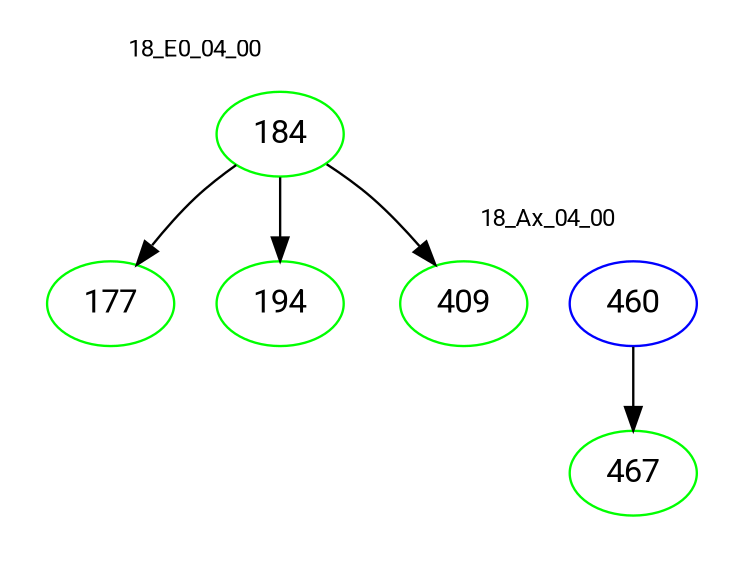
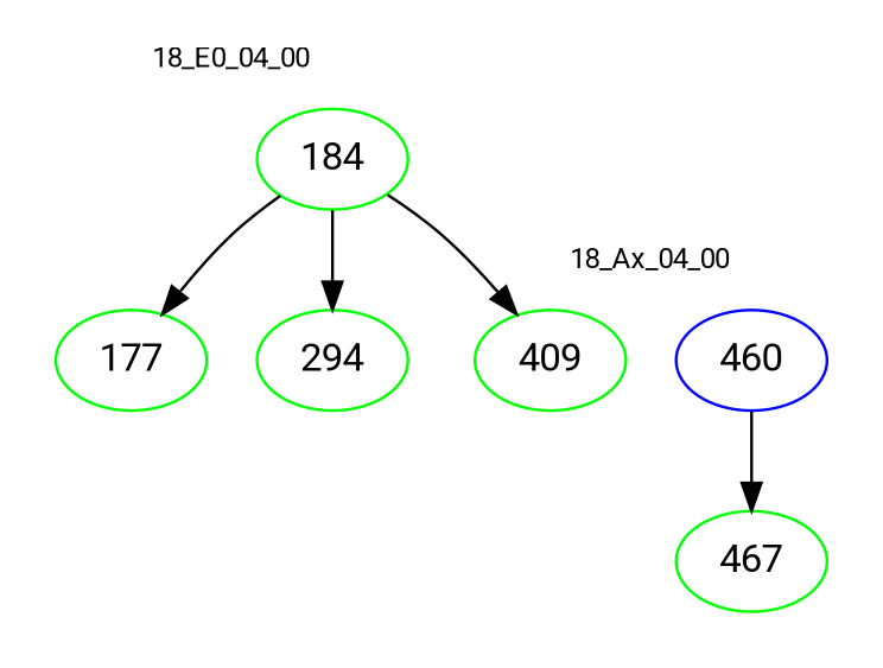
  digraph {
    fontname=Roboto
    node [color=green fontname=Roboto]
    edge [color=black fontname=Roboto]
    n1 [color=blue label=460]
    n2 [label=409]
    n3 [label=467]
    n4 [label=184]
    n5 [label=177]
-   n6 [label=194]
+   n6 [label=294]
    subgraph cluster_1 {
      color=white
      fontsize=10
      label="18_Ax_04_00"
      n1
      n2
      n3
    }
    subgraph cluster_2 {
      color=white
      fontsize=10
      label="18_E0_04_00"
      n4
      n5
      n6
    }
    n1 -> n3
    n4 -> n2
    n4 -> n5
    n4 -> n6
  }
